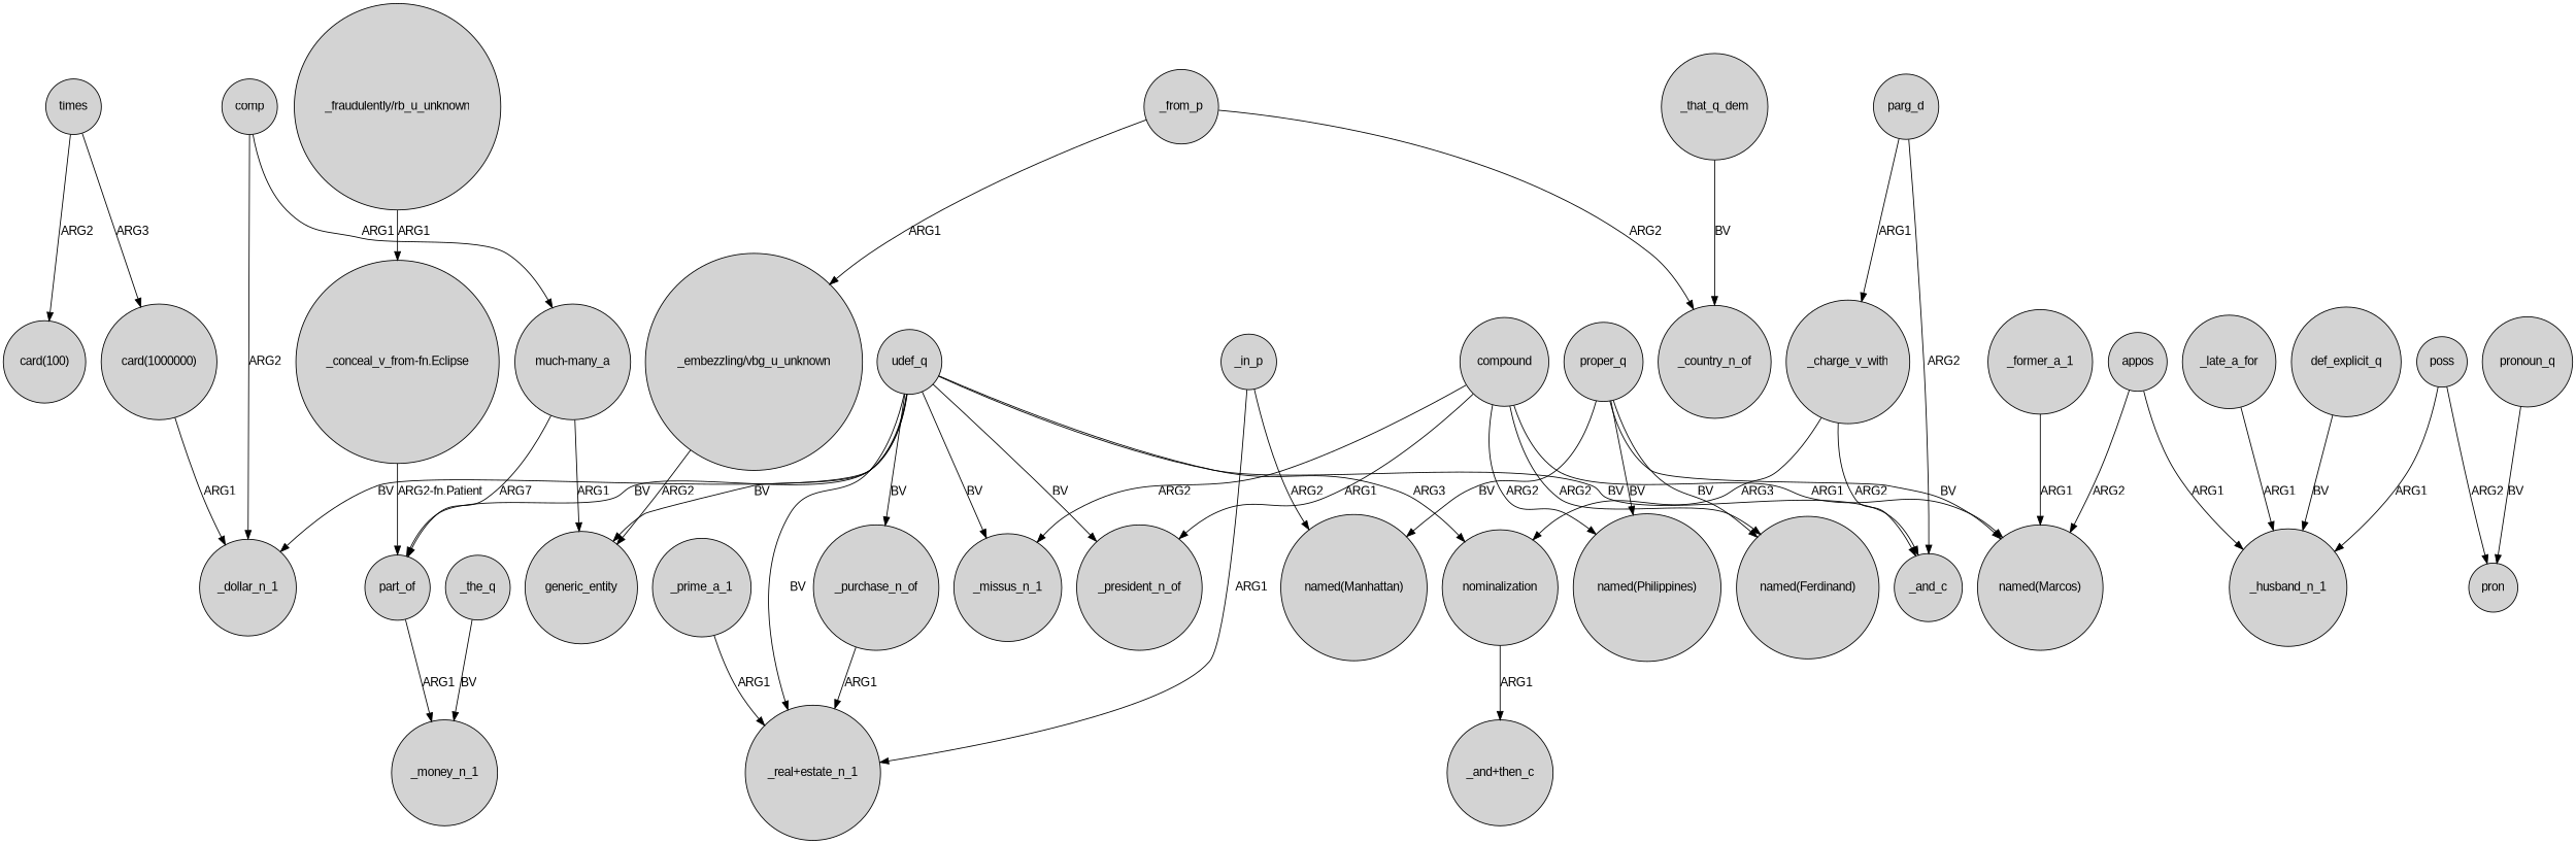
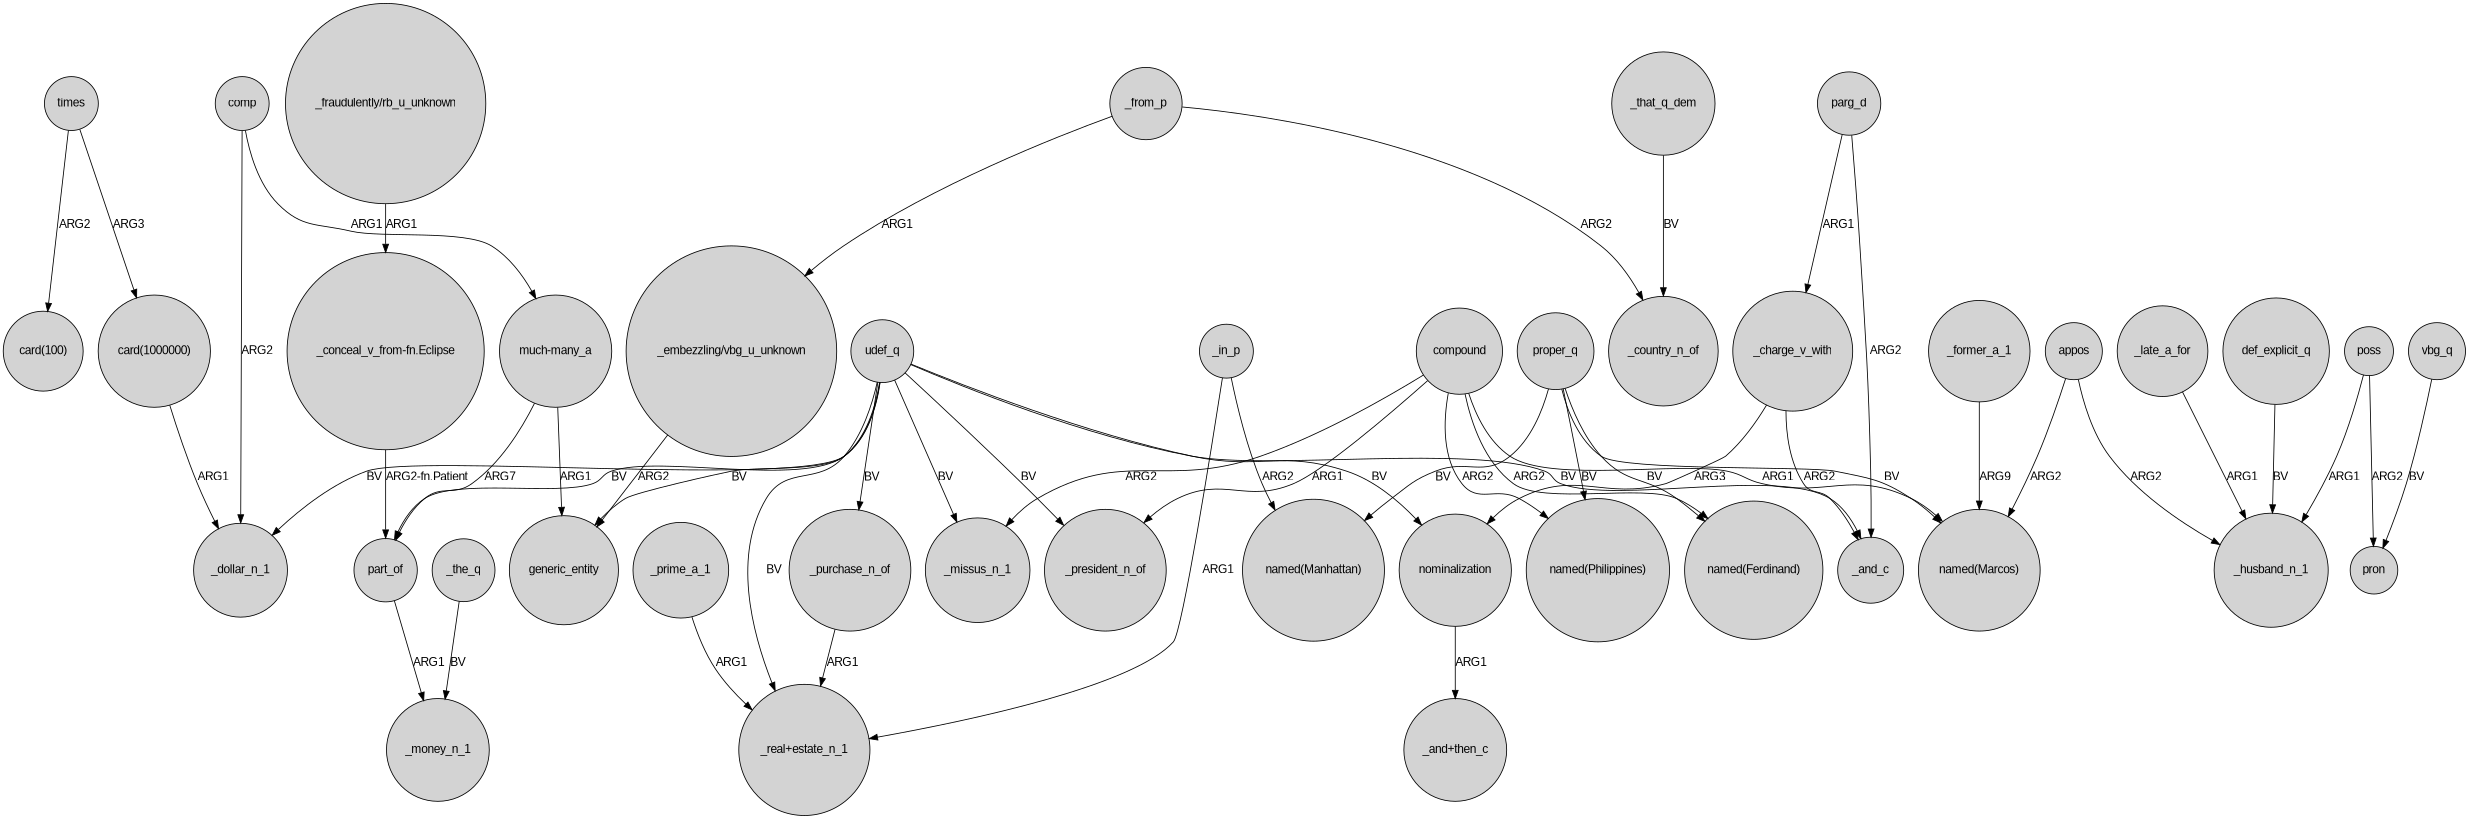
  digraph {
    fontname="Liberation Sans"
    node [fontname="Liberation Sans" shape=circle style=filled]
    edge [fontname="Liberation Sans"]
    "card(1000000)"
    _dollar_n_1
    udef_q
    part_of
    generic_entity
    "_real+estate_n_1"
    _missus_n_1
    _and_c
    _president_n_of
    nominalization
    _purchase_n_of
    _money_n_1
    "_and+then_c"
    times
    "card(100)"
    poss
    pron
    _husband_n_1
    _the_q
    "much-many_a"
    _that_q_dem
    _country_n_of
    _prime_a_1
    proper_q
    "named(Philippines)"
    "named(Marcos)"
    "named(Manhattan)"
    "named(Ferdinand)"
    _from_p
    "_embezzling/vbg_u_unknown"
    compound
    appos
    def_explicit_q
    parg_d
    _charge_v_with
    _in_p
-   pronoun_q
+   pronoun_q [label=vbg_q]
    comp
    _late_a_for
    "_conceal_v_from-fn.Eclipse"
    "_fraudulently/rb_u_unknown"
    _former_a_1
    "card(1000000)" -> _dollar_n_1 [label=ARG1]
    udef_q -> _dollar_n_1 [label=BV]
    udef_q -> part_of [label=BV]
    udef_q -> generic_entity [label=BV]
    udef_q -> "_real+estate_n_1" [label=BV]
    udef_q -> _missus_n_1 [label=BV]
    udef_q -> _and_c [label=BV]
    udef_q -> _president_n_of [label=BV]
-   udef_q -> nominalization [label=ARG3]
+   udef_q -> nominalization [label=BV]
    udef_q -> _purchase_n_of [label=BV]
    part_of -> _money_n_1 [label=ARG1]
    nominalization -> "_and+then_c" [label=ARG1]
    _purchase_n_of -> "_real+estate_n_1" [label=ARG1]
    times -> "card(1000000)" [label=ARG3]
    times -> "card(100)" [label=ARG2]
    poss -> pron [label=ARG2]
    poss -> _husband_n_1 [label=ARG1]
    _the_q -> _money_n_1 [label=BV]
    "much-many_a" -> part_of [label=ARG7]
    "much-many_a" -> generic_entity [label=ARG1]
    _that_q_dem -> _country_n_of [label=BV]
    _prime_a_1 -> "_real+estate_n_1" [label=ARG1]
    proper_q -> "named(Philippines)" [label=BV]
    proper_q -> "named(Marcos)" [label=BV]
    proper_q -> "named(Manhattan)" [label=BV]
    proper_q -> "named(Ferdinand)" [label=BV]
    _from_p -> _country_n_of [label=ARG2]
    _from_p -> "_embezzling/vbg_u_unknown" [label=ARG1]
    "_embezzling/vbg_u_unknown" -> generic_entity [label=ARG2]
    compound -> _missus_n_1 [label=ARG2]
    compound -> _president_n_of [label=ARG1]
    compound -> "named(Philippines)" [label=ARG2]
    compound -> "named(Marcos)" [label=ARG1]
    compound -> "named(Ferdinand)" [label=ARG2]
-   appos -> _husband_n_1 [label=ARG1]
+   appos -> _husband_n_1 [label=ARG2]
    appos -> "named(Marcos)" [label=ARG2]
    def_explicit_q -> _husband_n_1 [label=BV]
    parg_d -> _and_c [label=ARG2]
    parg_d -> _charge_v_with [label=ARG1]
    _charge_v_with -> _and_c [label=ARG2]
    _charge_v_with -> nominalization [label=ARG3]
    _in_p -> "_real+estate_n_1" [label=ARG1]
    _in_p -> "named(Manhattan)" [label=ARG2]
    pronoun_q -> pron [label=BV]
    comp -> _dollar_n_1 [label=ARG2]
    comp -> "much-many_a" [label=ARG1]
    _late_a_for -> _husband_n_1 [label=ARG1]
    "_conceal_v_from-fn.Eclipse" -> part_of [label="ARG2-fn.Patient"]
    "_fraudulently/rb_u_unknown" -> "_conceal_v_from-fn.Eclipse" [label=ARG1]
-   _former_a_1 -> "named(Marcos)" [label=ARG1]
+   _former_a_1 -> "named(Marcos)" [label=ARG9]
  }
